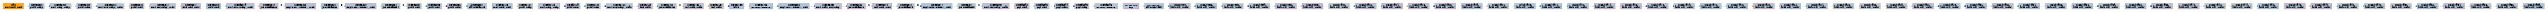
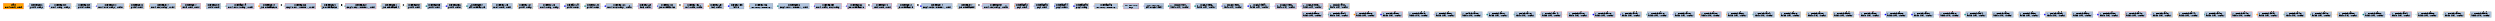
  digraph {
    rankdir=LR
    node [color=red fillcolor=lightsteelblue shape=rectangle style=filled]
    edge [arrowhead=odot color=blue style=dashed]
    n1 [fillcolor=orange label="start\nmovl %edi, %edi"]
    n2 [color=gray40 label="0x59ff6e0c\npushl %ebp"]
    n3 [color=darkorange label="0x59ff6e0d\nmovl %esp, %ebp"]
    n4 [color=gray40 label="0x59ff6e0f\npushl %ebx"]
    n5 [color=darkorange label="0x59ff6e10\nmovl 0x8(%ebp), %ebx"]
    n6 [color=darkorange label="0x59ff6e13\npushl %esi"]
    n7 [color=darkorange label="0x59ff6e14\nmovl 0xc(%ebp), %esi"]
    n8 [label="0x59ff6e17\ntestl %esi, %esi"]
    n9 [color=gray40 label="0x59ff6e19\npushl %edi"]
    n10 [label="0x59ff6e1a\nmovl 0x10(%ebp), %edi"]
    n11 [label="0x59ff6e1d\njne 0x59ff6e28"]
    n12 [label="0x59ff6e28\ncmpl $0x1<UINT8>, %esi"]
    n13 [color=gray40 label="0x59ff6e2b\nje 0x59ff6e32"]
    n14 [label="0x59ff6e2d\ncmpl $0x2<UINT8>, %esi"]
    n15 [color=darkorange label="0x59ff6e30\njne 0x59ff6e54"]
    n16 [color=darkorange label="0x59ff6e54\npushl %edi"]
    n17 [color=gray40 label="0x59ff6e55\npushl %esi"]
    n18 [color=darkorange label="0x59ff6e56\npushl %ebx"]
    n19 [color=gray40 label="0x59ff6e57\ncall 0x59ff2125"]
    n20 [color=gray40 label="0x59ff2125\nmovl %edi, %edi"]
    n21 [color=darkorange label="0x59ff2127\npushl %ebp"]
    n22 [label="0x59ff2128\nmovl %esp, %ebp"]
    n23 [color=darkorange label="0x59ff212a\npushl %ecx"]
    n24 [color=darkorange label="0x59ff212b\npushl %ecx"]
    n25 [color=darkorange label="0x59ff212c\nmovl 0xc(%ebp), %eax"]
    n26 [label="0x59ff212f\ndecl %eax"]
    n27 [color=darkorange label="0x59ff2130\njne 0x59ff2152"]
    n28 [label="0x59ff2152\nxorl %eax, %eax"]
    n29 [color=darkorange label="0x59ff2154\nincl %eax"]
    n30 [color=gray40 label="0x59ff2155\nleave "]
    n31 [color=gray40 label="0x59ff2156\nret $0xc<UINT16>"]
    n32 [color=gray40 label="0x59ff6e5c\ncmpl $0x1<UINT8>, %esi"]
    n33 [label="0x59ff6e5f\nmovl %eax, 0xc(%ebp)"]
    n34 [label="0x59ff6e62\njne 0x59ff6e70"]
    n35 [label="0x59ff6e70\ntestl %esi, %esi"]
    n36 [color=darkorange label="0x59ff6e72\nje 0x59ff6e79"]
    n37 [color=gray40 label="0x59ff6e74\ncmpl $0x3<UINT8>, %esi"]
    n38 [color=darkorange label="0x59ff6e77\njne 0x59ff6e9f"]
    n39 [label="0x59ff6e9f\nmovl 0xc(%ebp), %eax"]
    n40 [label="0x59ff6ea2\npopl %edi"]
    n41 [color=gray40 label="0x59ff6ea3\npopl %esi"]
    n42 [color=gray40 label="0x59ff6ea4\npopl %ebx"]
    n43 [color=darkorange label="0x59ff6ea5\npopl %ebp"]
    n44 [color=darkorange label="0x59ff6ea6\nret $0xc<UINT16>"]
    n45 [label="0x7c8000c0\nnop "]
    n46 [color=gray40 label="0x7c8000c1\ncall 0x63d7f9f4"]
    n47 [label="0x63d7f9f4\naddb %al, (%eax)"]
    n48 [color=gray40 label="0x63d7f9f6\naddb %al, (%eax)"]
    n49 [color=darkorange label="0x63d7f9f8\naddb %al, (%eax)"]
    n50 [color=darkorange label="0x63d7f9fa\naddb %al, (%eax)"]
    n51 [label="0x63d7f9fc\naddb %al, (%eax)"]
    n52 [label="0x63d7f9fe\naddb %al, (%eax)"]
    n53 [color=darkorange label="0x63d7fa00\naddb %al, (%eax)"]
    n54 [label="0x63d7fa02\naddb %al, (%eax)"]
    n55 [label="0x63d7fa04\naddb %al, (%eax)"]
    n56 [label="0x63d7fa06\naddb %al, (%eax)"]
    n57 [label="0x63d7fa08\naddb %al, (%eax)"]
    n58 [color=gray40 label="0x63d7fa0a\naddb %al, (%eax)"]
    n59 [color=darkorange label="0x63d7fa0c\naddb %al, (%eax)"]
    n60 [color=gray40 label="0x43d7fa0e\naddb %al, (%eax)"]
    n61 [color=gray40 label="0x63d7fa10\naddb %al, (%eax)"]
    n62 [color=gray40 label="0x63d7fa12\naddb %al, (%eax)"]
    n63 [label="0x63d7fa14\naddb %al, (%eax)"]
    n64 [label="0x63d7fa16\naddb %al, (%eax)"]
    n65 [label="0x63d7fa18\naddb %al, (%eax)"]
    n66 [color=darkorange label="0x63d7fa1a\naddb %al, (%eax)"]
    n67 [color=gray40 label="0x63d7fa1c\naddb %al, (%eax)"]
    n68 [color=gray40 label="0x63d7fa1e\naddb %al, (%eax)"]
    n69 [label="0x63d7fa20\naddb %al, (%eax)"]
    n70 [color=gray40 label="0x63d7fa22\naddb %al, (%eax)"]
    n71 [color=gray40 label="0x63d7fa24\naddb %al, (%eax)"]
    n72 [color=darkorange label="0x63d7fa26\naddb %al, (%eax)"]
    n73 [color=darkorange label="0x63d7fa28\naddb %al, (%eax)"]
    n74 [color=darkorange label="0x63d7fa2a\naddb %al, (%eax)"]
    n75 [label="0x63d7fa2c\naddb %al, (%eax)"]
    n76 [color=gray40 label="0x63d7fa2e\naddb %al, (%eax)"]
    n77 [color=gray40 label="0x63d7fa30\naddb %al, (%eax)"]
    n78 [label="0x63d7fa32\naddb %al, (%eax)"]
    n79 [color=gray40 label="0x63d7fa34\naddb %al, (%eax)"]
    n80 [color=gray40 label="0x63d7fa36\naddb %al, (%eax)"]
    n81 [color=gray40 label="0x63d7fa38\naddb %al, (%eax)"]
    n82 [color=darkorange label="0x63d7fa3a\naddb %al, (%eax)"]
    n83 [color=gray40 label="0x63d7fa3c\naddb %al, (%eax)"]
    n84 [label="0x63d7fa3e\naddb %al, (%eax)"]
    n85 [label="0x63d7fa40\naddb %al, (%eax)"]
    n86 [color=darkorange label="0x63d7fa42\naddb %al, (%eax)"]
    n87 [color=darkorange label="0x63d7fa44\naddb %al, (%eax)"]
    n88 [color=gray40 label="0x63d7fa46\naddb %al, (%eax)"]
    n89 [label="0x63d7fa48\naddb %al, (%eax)"]
    n90 [label="0x63d7fa4a\naddb %al, (%eax)"]
    n91 [color=darkorange label="0x63d7fa4c\naddb %al, (%eax)"]
    n92 [color=darkorange label="0x63d7fa4e\naddb %al, (%eax)"]
    n93 [color=darkorange label="0x63d7fa50\naddb %al, (%eax)"]
    n94 [color=gray40 label="0x63d7fa52\naddb %al, (%eax)"]
    n95 [label="0x63d7fa54\naddb %al, (%eax)"]
    n96 [color=darkorange label="0x63d7fa56\naddb %al, (%eax)"]
    n97 [color=darkorange label="0x63d7fa58\naddb %al, (%eax)"]
    n98 [color=gray40 label="0x63d7fa5a\naddb %al, (%eax)"]
    n1 -> n2 [style=dotted]
    n2 -> n3 [arrowhead=tee]
    n3 -> n4 [color=teal]
    n4 -> n5 [arrowhead=tee]
    n5 -> n6 [arrowhead=tee color=darkorange]
    n6 -> n7 [arrowhead=tee color=darkorange style=dotted]
    n7 -> n8 [arrowhead=tee color=darkorange]
    n8 -> n9 [color=darkorange style=dotted]
    n9 -> n10 [arrowhead=tee color=teal]
    n10 -> n11 [arrowhead=box color=darkorange]
    n11 -> n12 [color=teal label=T style=dotted]
    n12 -> n13 [arrowhead=tee color=darkorange style=dotted]
    n13 -> n14 [arrowhead=tee color=teal label=F]
    n14 -> n15 [color=teal style=dotted]
    n15 -> n16 [color=teal label=T]
    n16 -> n17 [arrowhead=box color=teal style=dotted]
    n17 -> n18 [arrowhead=box]
    n18 -> n19 [arrowhead=box color=teal]
    n19 -> n20 [color=darkorange style=dotted]
    n20 -> n21 [arrowhead=tee color=darkorange style=dotted]
    n21 -> n22 [color=teal]
    n22 -> n23 [arrowhead=box style=dotted]
    n23 -> n24 [arrowhead=box color=teal]
    n24 -> n25 [arrowhead=box]
    n25 -> n26
    n26 -> n27 [arrowhead=tee style=dotted]
    n27 -> n28 [arrowhead=tee color=darkorange label=T]
    n28 -> n29 [arrowhead=box color=darkorange]
    n29 -> n30 [arrowhead=box]
    n30 -> n31 [arrowhead=tee color=darkorange]
    n31 -> n32 [arrowhead=box color=teal style=dotted]
    n32 -> n33 [arrowhead=tee]
    n33 -> n34 [arrowhead=tee]
    n34 -> n35 [label=T]
    n35 -> n36 [style=dotted]
    n36 -> n37 [arrowhead=box label=F]
    n37 -> n38 [color=teal]
    n38 -> n39 [label=T style=dotted]
    n39 -> n40 [arrowhead=tee color=darkorange style=dotted]
    n40 -> n41 [style=dotted]
    n41 -> n42 [arrowhead=tee style=dotted]
    n42 -> n43 [arrowhead=box style=dotted]
    n43 -> n44 [style=dotted]
    n44 -> n45 [color=teal]
    n45 -> n46 [style=dotted]
    n46 -> n47 [arrowhead=box color=teal style=dotted]
    n47 -> n48 [arrowhead=box color=teal style=dotted]
    n48 -> n49 [arrowhead=tee style=dotted]
    n49 -> n50 [arrowhead=box style=dotted]
    n50 -> n51
    n51 -> n52
    n52 -> n53 [color=darkorange]
-   n53 -> n54 [arrowhead=box color=teal]
+   n54 -> n53 [arrowhead=box color=teal]
    n54 -> n55 [arrowhead=tee color=teal]
    n55 -> n56 [arrowhead=box color=darkorange]
    n56 -> n57 [arrowhead=box style=dotted]
    n57 -> n58 [color=darkorange style=dotted]
    n58 -> n59 [style=dotted]
    n59 -> n60 [color=darkorange style=dotted]
    n60 -> n61 [arrowhead=box color=teal]
    n61 -> n62 [arrowhead=tee color=teal style=dotted]
    n62 -> n63 [color=teal]
    n63 -> n64 [color=darkorange]
    n64 -> n65 [arrowhead=box]
    n65 -> n66 [arrowhead=tee style=dotted]
    n66 -> n67 [arrowhead=tee color=teal style=dotted]
    n67 -> n68
    n68 -> n69 [arrowhead=box color=darkorange style=dotted]
    n69 -> n70 [arrowhead=tee color=darkorange style=dotted]
    n70 -> n71 [arrowhead=tee color=teal]
    n71 -> n72 [color=darkorange style=dotted]
    n72 -> n73 [arrowhead=tee color=darkorange style=dotted]
    n73 -> n74 [color=darkorange]
    n74 -> n75
    n75 -> n76 [arrowhead=box]
    n76 -> n77 [arrowhead=box style=dotted]
    n77 -> n78
    n78 -> n79 [arrowhead=box color=teal style=dotted]
    n79 -> n80 [color=darkorange]
    n80 -> n81 [color=darkorange style=dotted]
    n81 -> n82 [arrowhead=box]
    n82 -> n83 [color=darkorange]
    n83 -> n84 [arrowhead=box]
    n84 -> n85 [color=darkorange]
    n85 -> n86
    n86 -> n87 [arrowhead=tee color=darkorange style=dotted]
    n87 -> n88 [arrowhead=tee color=teal style=dotted]
    n88 -> n89 [color=darkorange style=dotted]
    n89 -> n90 [arrowhead=box color=darkorange]
    n90 -> n91 [arrowhead=tee color=teal style=dotted]
    n91 -> n92 [arrowhead=tee color=teal style=dotted]
    n92 -> n93 [arrowhead=tee color=darkorange]
    n93 -> n94 [arrowhead=box color=teal style=dotted]
    n94 -> n95
    n95 -> n96 [color=teal]
    n96 -> n97 [color=teal style=dotted]
    n97 -> n98 [arrowhead=tee color=darkorange]
  }
